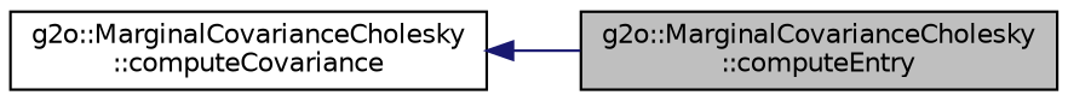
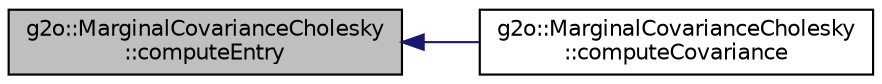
  digraph {
    rankdir=LR
    node [color=black fontname=Helvetica fontsize=10 shape=record style=filled]
    n1 [fillcolor=grey75 fontcolor=black height=0.2 label="g2o::MarginalCovarianceCholesky\l::computeEntry" width=0.4]
    n2 [fillcolor=white height=0.2 label="g2o::MarginalCovarianceCholesky\l::computeCovariance" width=0.4]
-   n2 -> n1 [color=midnightblue dir=back fontname=Helvetica fontsize=10 labelfontname=Helvetica labelfontsize=10 style=solid]
+   n1 -> n2 [color=midnightblue dir=back fontname=Helvetica fontsize=10 labelfontname=Helvetica labelfontsize=10 style=solid]
  }
